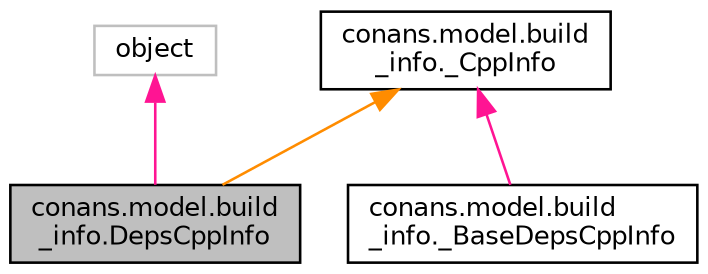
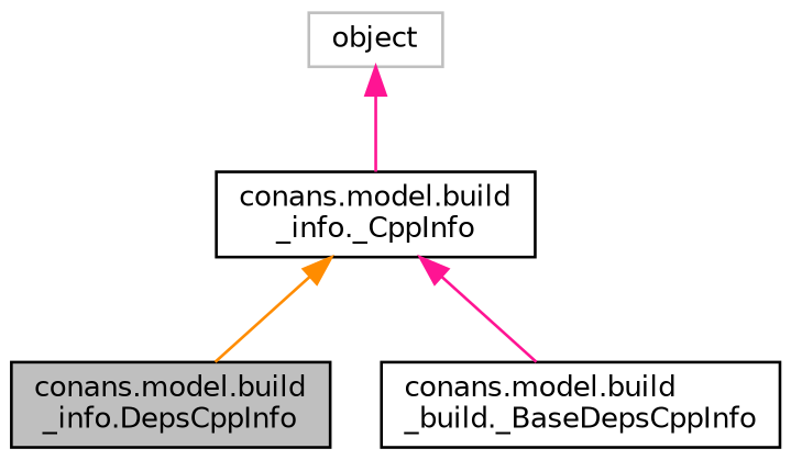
  digraph {
    node [color=black fillcolor=white fontname=Helvetica fontsize=10 shape=record style=filled]
    edge [color=deeppink dir=back fontname=Helvetica fontsize=10 labelfontname=Helvetica labelfontsize=10 style=solid]
    n1 [fillcolor=grey75 fontcolor=black height=0.2 label="conans.model.build\l_info.DepsCppInfo" width=0.4]
-   n2 [height=0.2 label="conans.model.build\l_info._BaseDepsCppInfo" width=0.4]
+   n2 [height=0.2 label="conans.model.build\l_build._BaseDepsCppInfo" width=0.4]
    n3 [height=0.2 label="conans.model.build\l_info._CppInfo" width=0.4]
    n4 [color=grey75 height=0.2 label=object width=0.4]
    n3 -> n1 [color=darkorange]
    n3 -> n2
-   n4 -> n1
+   n4 -> n3
  }
